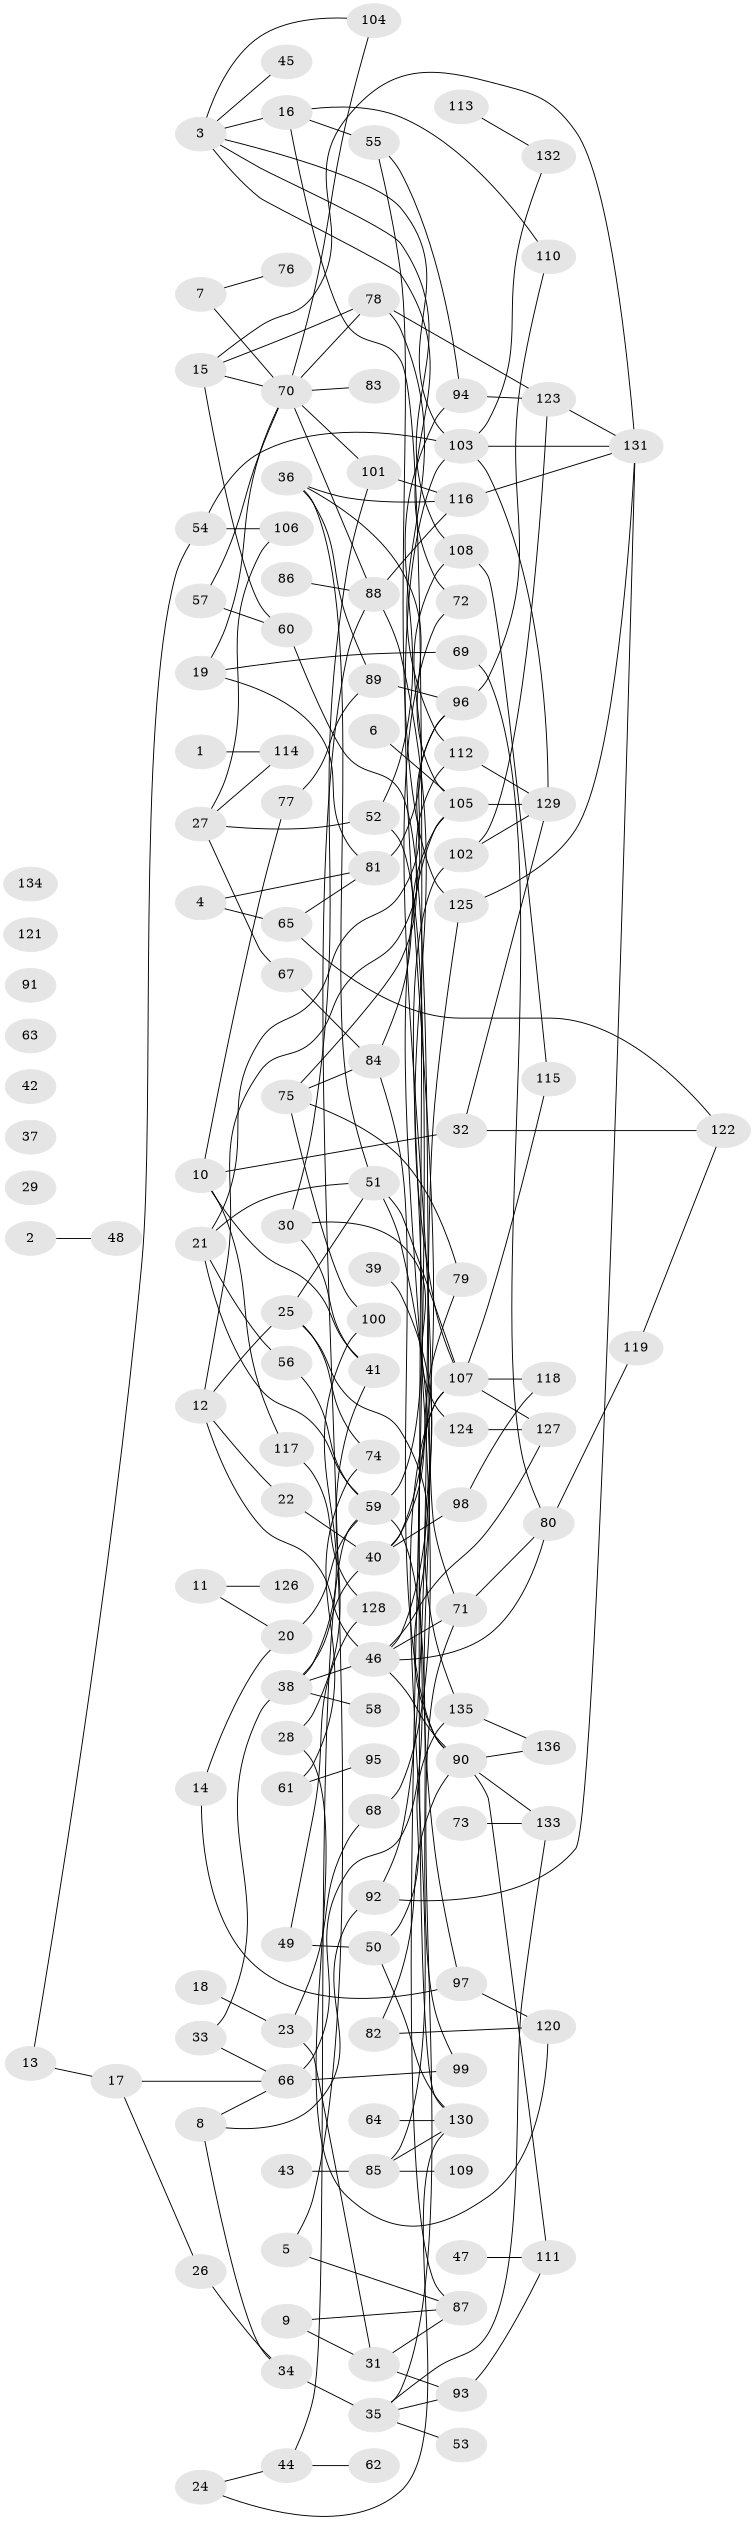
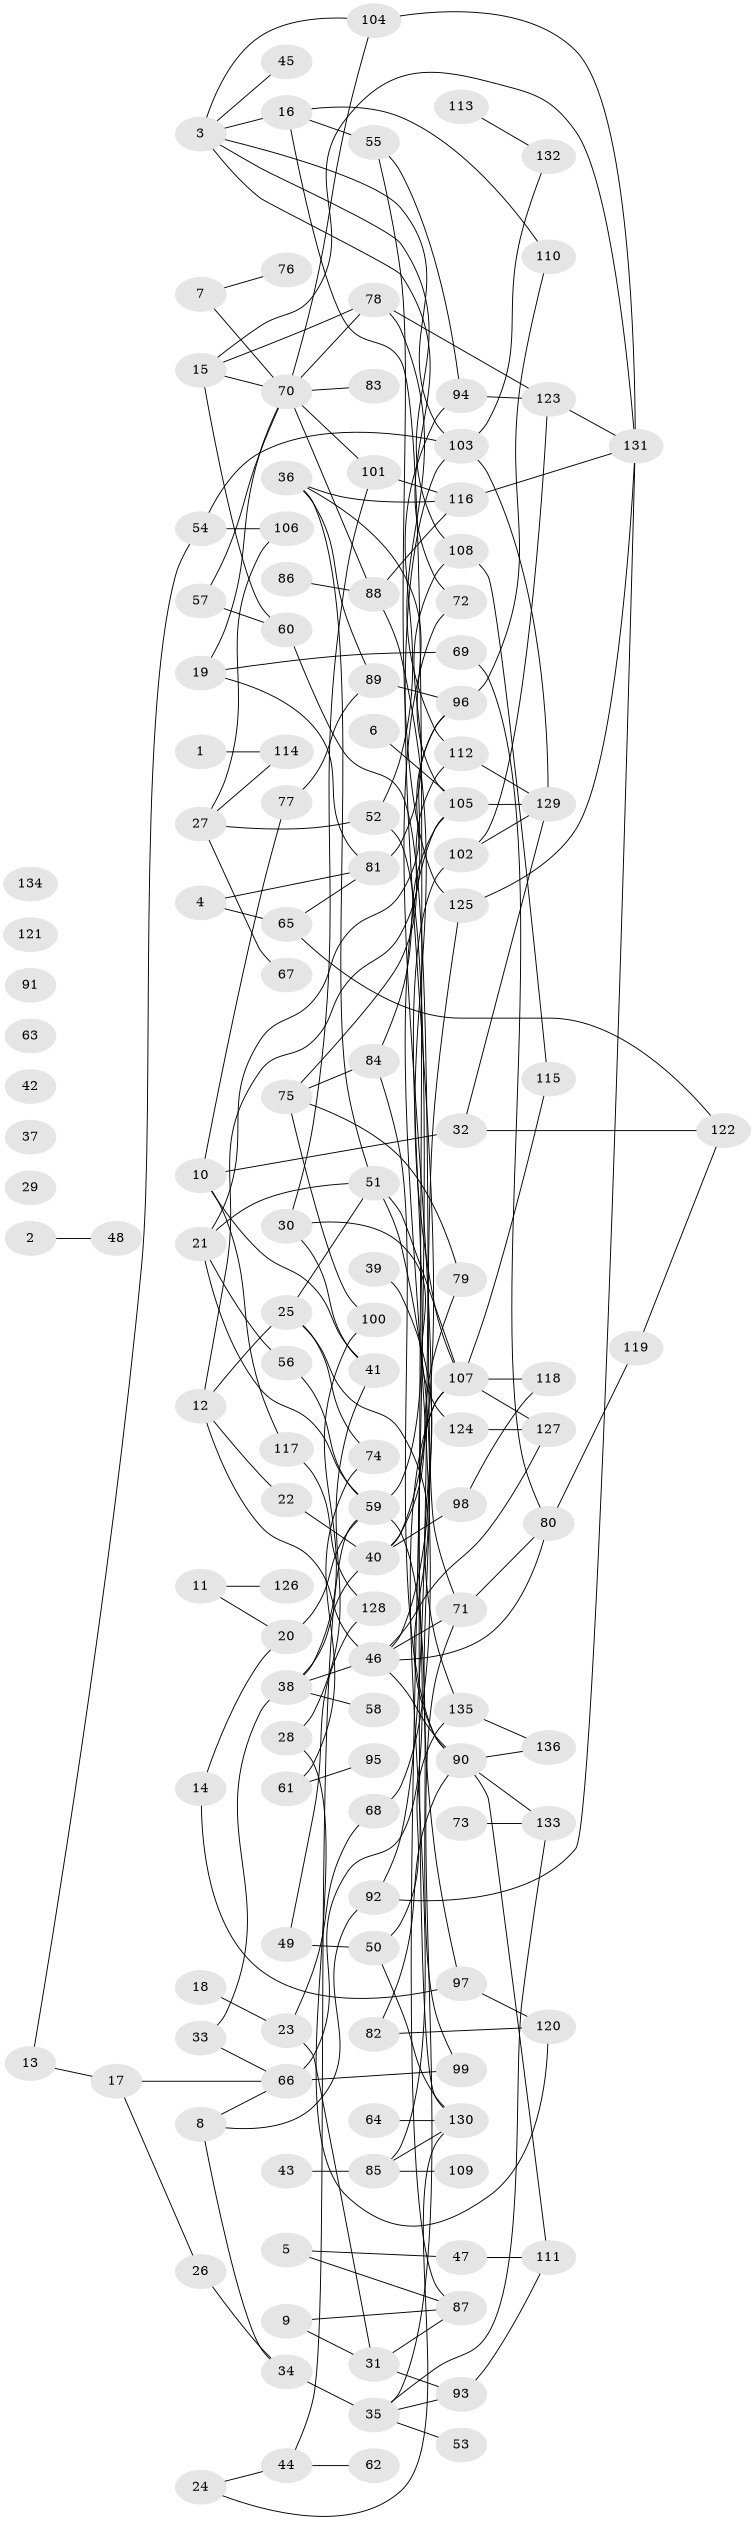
  graph {
    rankdir=LR
    node [color=gray90 style=filled]
    1
    114
    2
    48
    3
    16
    45
    72
    103
    104
    108
    55
    110
    130
    131
    129
    132
    115
    4
    65
    81
    122
    5
    87
    88
    116
    107
    6
    105
    7
    70
    76
    78
    101
    83
    8
    34
    66
    92
    35
    99
    125
    9
    31
    93
    10
    32
    41
    77
    117
    89
    128
    11
    20
    126
    59
    12
    22
    25
    46
    96
    40
    51
    74
    90
    71
    80
    127
    13
    17
    54
    26
    106
    14
    97
    120
    15
    60
    112
    123
    94
    18
    23
    68
    19
    69
    102
    21
    56
    79
    98
    24
    44
    62
    133
    111
    136
    27
    52
    67
    84
    28
    29
    30
    124
    33
    38
    58
    100
    53
    36
    37
    39
    135
    118
    42
    43
    85
    109
    119
    47
    49
    50
    57
    61
    95
    63
    64
    73
    75
    82
    86
    91
    113
    121
    134
    1 -- 114
    2 -- 48
    3 -- 16
    3 -- 45
    3 -- 72
    3 -- 103
    3 -- 104
    3 -- 108
    16 -- 55
    16 -- 110
    16 -- 130
-   103 -- 131
+   104 -- 131
    103 -- 129
    103 -- 132
    108 -- 115
    55 -- 125
    55 -- 94
    4 -- 65
    4 -- 81
    65 -- 81
    65 -- 122
    81 -- 108
    5 -- 87
-   5 -- 88
+   5 -- 47
    88 -- 116
    88 -- 107
    116 -- 131
    107 -- 115
    107 -- 127
    107 -- 118
    6 -- 105
    105 -- 129
    7 -- 70
    7 -- 76
    70 -- 104
    70 -- 88
    70 -- 78
    70 -- 101
    70 -- 83
    78 -- 112
    78 -- 123
    101 -- 116
    8 -- 34
    8 -- 66
    8 -- 92
    34 -- 35
    66 -- 107
    66 -- 99
    92 -- 131
    92 -- 125
    35 -- 93
    35 -- 71
    35 -- 133
    35 -- 53
    125 -- 131
    9 -- 87
    9 -- 31
    31 -- 87
    31 -- 93
    93 -- 111
    10 -- 32
    10 -- 41
    10 -- 77
    10 -- 117
    32 -- 129
    32 -- 122
    77 -- 89
    117 -- 128
    89 -- 96
    11 -- 20
    11 -- 126
    20 -- 59
    59 -- 99
    59 -- 102
    12 -- 22
    12 -- 25
    12 -- 46
    12 -- 96
    22 -- 40
    25 -- 51
    25 -- 74
    25 -- 90
    46 -- 72
    46 -- 90
    46 -- 71
    46 -- 80
    46 -- 127
    96 -- 110
    40 -- 103
    40 -- 79
    40 -- 98
    51 -- 107
    51 -- 97
    90 -- 133
    90 -- 111
    90 -- 136
    71 -- 80
    80 -- 119
    13 -- 17
    13 -- 54
    17 -- 66
    17 -- 26
    54 -- 103
    54 -- 106
    26 -- 34
    14 -- 20
    14 -- 97
    97 -- 120
    15 -- 131
    15 -- 70
    15 -- 78
    15 -- 60
    60 -- 71
    112 -- 129
    123 -- 131
    94 -- 123
    18 -- 23
    23 -- 31
    23 -- 68
    68 -- 105
    19 -- 81
    19 -- 70
    19 -- 69
    69 -- 80
    102 -- 129
    102 -- 123
    21 -- 59
    21 -- 96
    21 -- 51
    21 -- 56
    56 -- 59
    98 -- 118
    24 -- 130
    24 -- 44
    44 -- 59
    44 -- 62
    27 -- 114
    27 -- 106
    27 -- 52
    27 -- 67
    52 -- 87
    52 -- 94
-   67 -- 84
    84 -- 105
    84 -- 90
    28 -- 41
    28 -- 120
    30 -- 101
    30 -- 41
    30 -- 124
    124 -- 127
    33 -- 66
    33 -- 38
    38 -- 46
    38 -- 40
    38 -- 58
    38 -- 100
    36 -- 116
    36 -- 105
    36 -- 89
    36 -- 51
    39 -- 135
    135 -- 136
    43 -- 85
    85 -- 130
    85 -- 107
    85 -- 109
    119 -- 122
    47 -- 111
    49 -- 128
    49 -- 50
    50 -- 130
    50 -- 135
    57 -- 70
    57 -- 60
    61 -- 74
    61 -- 95
    64 -- 130
    73 -- 133
    75 -- 112
    75 -- 79
    75 -- 84
    75 -- 100
    82 -- 90
    82 -- 120
    86 -- 88
    113 -- 132
  }
